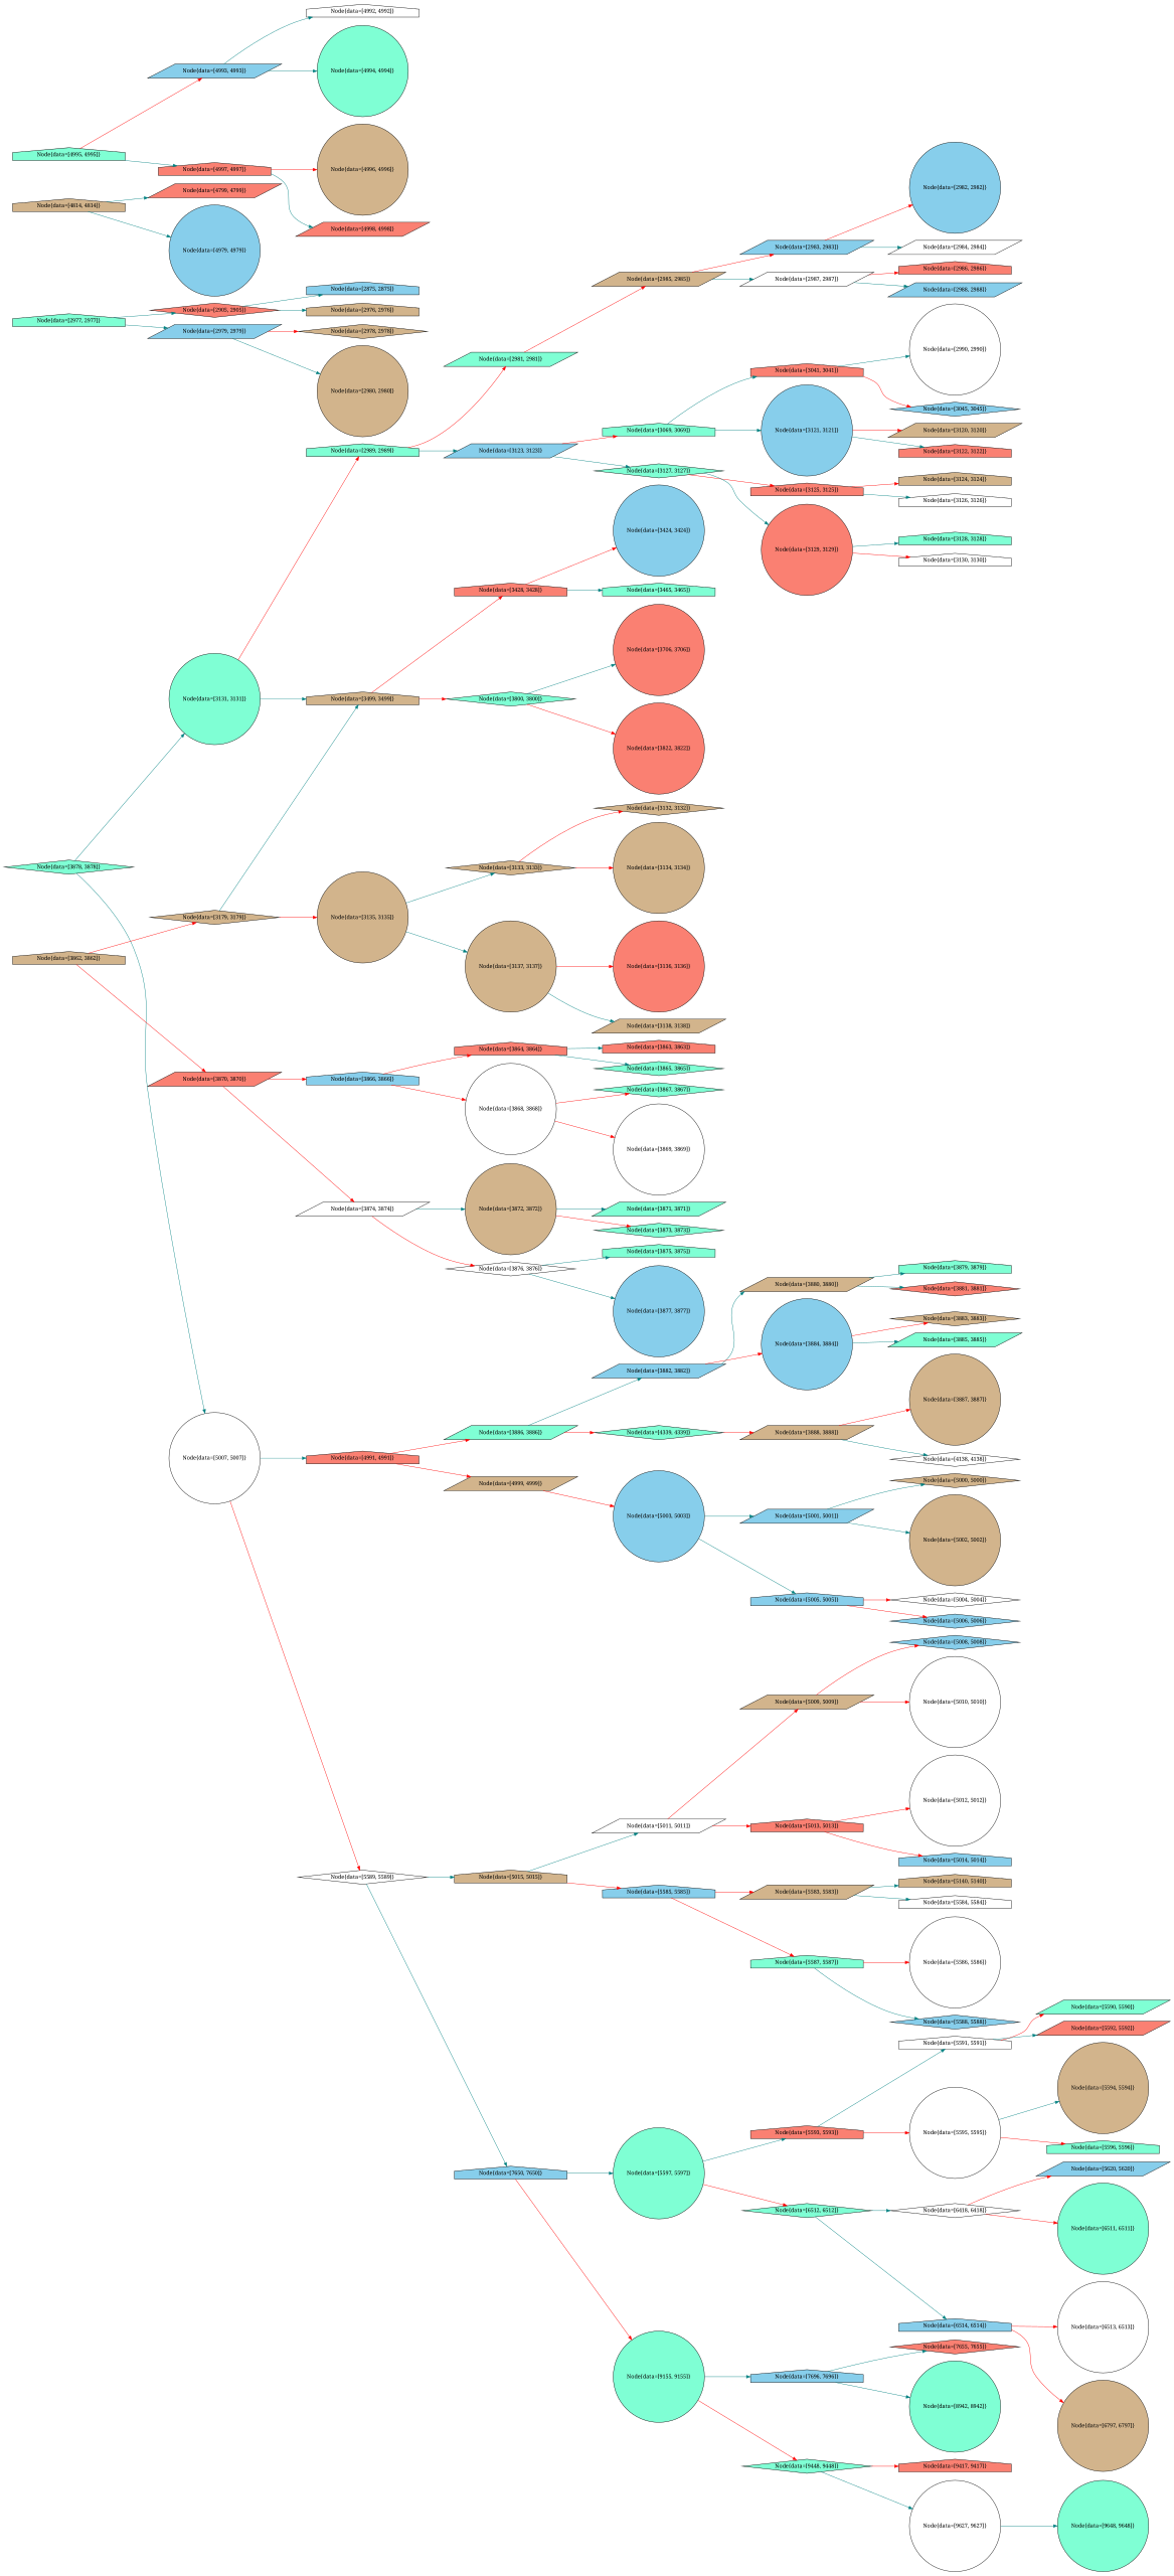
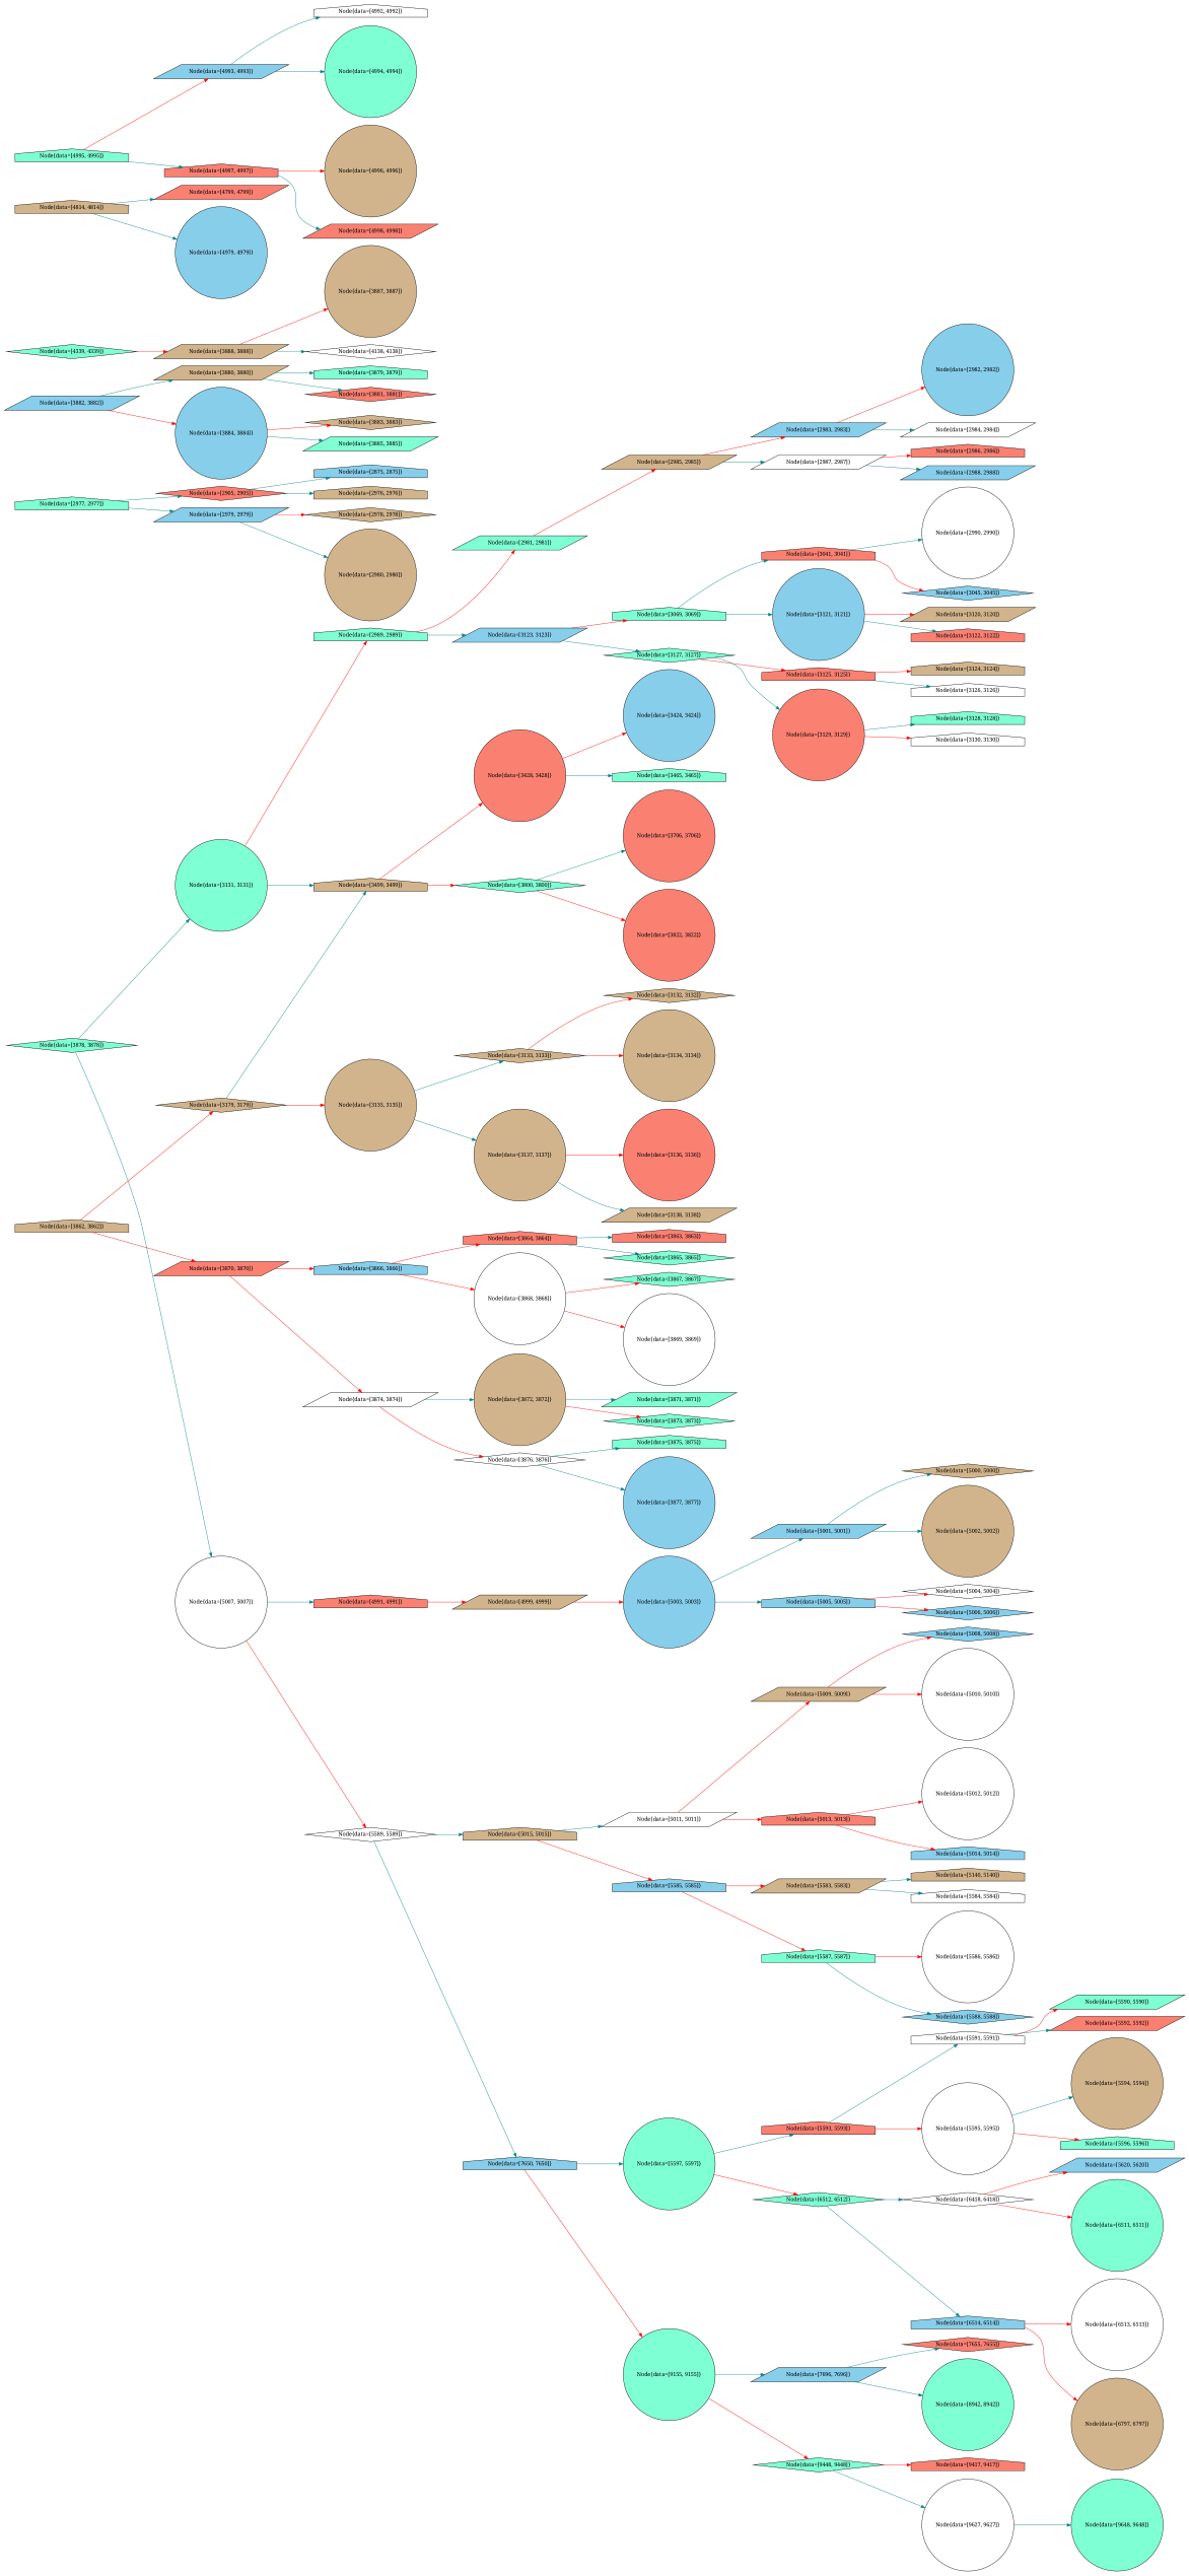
  digraph {
    fontname="Noto Serif"
    rankdir=LR
    node [fillcolor=aquamarine fontname="Noto Serif" shape=house style=filled]
    edge [color=teal fontname="Noto Serif"]
    n1 [label="Node{data=[3878, 3878]}" shape=diamond]
    n2 [label="Node{data=[3131, 3131]}" shape=circle]
    n3 [fillcolor=white label="Node{data=[5007, 5007]}" shape=circle]
    n4 [label="Node{data=[2989, 2989]}"]
    n5 [fillcolor=tan label="Node{data=[3499, 3499]}"]
    n6 [fillcolor=salmon label="Node{data=[4991, 4991]}"]
    n7 [fillcolor=white label="Node{data=[5589, 5589]}" shape=diamond]
    n8 [label="Node{data=[2981, 2981]}" shape=parallelogram]
    n9 [fillcolor=skyblue label="Node{data=[3123, 3123]}" shape=parallelogram]
    n10 [fillcolor=tan label="Node{data=[3862, 3862]}"]
    n11 [fillcolor=tan label="Node{data=[3179, 3179]}" shape=diamond]
    n12 [fillcolor=salmon label="Node{data=[3870, 3870]}" shape=parallelogram]
    n13 [fillcolor=tan label="Node{data=[2985, 2985]}" shape=parallelogram]
    n14 [label="Node{data=[3069, 3069]}"]
    n15 [label="Node{data=[3127, 3127]}" shape=diamond]
    n16 [label="Node{data=[2977, 2977]}"]
    n17 [fillcolor=salmon label="Node{data=[2905, 2905]}" shape=diamond]
    n18 [fillcolor=skyblue label="Node{data=[2979, 2979]}" shape=parallelogram]
    n19 [fillcolor=skyblue label="Node{data=[2983, 2983]}" shape=parallelogram]
    n20 [fillcolor=white label="Node{data=[2987, 2987]}" shape=parallelogram]
    n21 [fillcolor=skyblue label="Node{data=[2875, 2875]}"]
    n22 [fillcolor=tan label="Node{data=[2976, 2976]}"]
    n23 [fillcolor=tan label="Node{data=[2978, 2978]}" shape=diamond]
    n24 [fillcolor=tan label="Node{data=[2980, 2980]}" shape=circle]
    n25 [fillcolor=skyblue label="Node{data=[2982, 2982]}" shape=circle]
    n26 [fillcolor=white label="Node{data=[2984, 2984]}" shape=parallelogram]
    n27 [fillcolor=salmon label="Node{data=[2986, 2986]}"]
    n28 [fillcolor=skyblue label="Node{data=[2988, 2988]}" shape=parallelogram]
    n29 [fillcolor=salmon label="Node{data=[3041, 3041]}"]
    n30 [fillcolor=skyblue label="Node{data=[3121, 3121]}" shape=circle]
    n31 [fillcolor=salmon label="Node{data=[3125, 3125]}"]
    n32 [fillcolor=salmon label="Node{data=[3129, 3129]}" shape=circle]
    n33 [fillcolor=white label="Node{data=[2990, 2990]}" shape=circle]
    n34 [fillcolor=skyblue label="Node{data=[3045, 3045]}" shape=diamond]
    n35 [fillcolor=tan label="Node{data=[3120, 3120]}" shape=parallelogram]
    n36 [fillcolor=salmon label="Node{data=[3122, 3122]}"]
    n37 [fillcolor=tan label="Node{data=[3124, 3124]}"]
    n38 [fillcolor=white label="Node{data=[3126, 3126]}"]
    n39 [label="Node{data=[3128, 3128]}"]
    n40 [fillcolor=white label="Node{data=[3130, 3130]}"]
    n41 [fillcolor=tan label="Node{data=[3135, 3135]}" shape=circle]
    n42 [fillcolor=skyblue label="Node{data=[3866, 3866]}"]
    n43 [fillcolor=white label="Node{data=[3874, 3874]}" shape=parallelogram]
    n44 [fillcolor=tan label="Node{data=[3133, 3133]}" shape=diamond]
    n45 [fillcolor=tan label="Node{data=[3137, 3137]}" shape=circle]
-   n46 [fillcolor=salmon label="Node{data=[3428, 3428]}"]
+   n46 [fillcolor=salmon label="Node{data=[3428, 3428]}" shape=circle]
    n47 [label="Node{data=[3800, 3800]}" shape=diamond]
    n48 [fillcolor=tan label="Node{data=[3132, 3132]}" shape=diamond]
    n49 [fillcolor=tan label="Node{data=[3134, 3134]}" shape=circle]
    n50 [fillcolor=salmon label="Node{data=[3136, 3136]}" shape=circle]
    n51 [fillcolor=tan label="Node{data=[3138, 3138]}" shape=parallelogram]
    n52 [fillcolor=skyblue label="Node{data=[3424, 3424]}" shape=circle]
    n53 [label="Node{data=[3465, 3465]}"]
    n54 [fillcolor=salmon label="Node{data=[3706, 3706]}" shape=circle]
    n55 [fillcolor=salmon label="Node{data=[3822, 3822]}" shape=circle]
    n56 [fillcolor=salmon label="Node{data=[3864, 3864]}"]
    n57 [fillcolor=white label="Node{data=[3868, 3868]}" shape=circle]
    n58 [fillcolor=tan label="Node{data=[3872, 3872]}" shape=circle]
    n59 [fillcolor=white label="Node{data=[3876, 3876]}" shape=diamond]
    n60 [fillcolor=salmon label="Node{data=[3863, 3863]}"]
    n61 [label="Node{data=[3865, 3865]}" shape=diamond]
    n62 [label="Node{data=[3867, 3867]}" shape=diamond]
    n63 [fillcolor=white label="Node{data=[3869, 3869]}" shape=circle]
    n64 [label="Node{data=[3871, 3871]}" shape=parallelogram]
    n65 [label="Node{data=[3873, 3873]}" shape=diamond]
    n66 [label="Node{data=[3875, 3875]}"]
    n67 [fillcolor=skyblue label="Node{data=[3877, 3877]}" shape=circle]
-   n68 [label="Node{data=[3886, 3886]}" shape=parallelogram]
    n69 [fillcolor=tan label="Node{data=[4999, 4999]}" shape=parallelogram]
    n70 [fillcolor=tan label="Node{data=[5015, 5015]}"]
    n71 [fillcolor=skyblue label="Node{data=[7650, 7650]}"]
    n72 [fillcolor=skyblue label="Node{data=[3882, 3882]}" shape=parallelogram]
    n73 [label="Node{data=[4339, 4339]}" shape=diamond]
    n74 [fillcolor=skyblue label="Node{data=[5003, 5003]}" shape=circle]
    n75 [fillcolor=tan label="Node{data=[3880, 3880]}" shape=parallelogram]
    n76 [fillcolor=skyblue label="Node{data=[3884, 3884]}" shape=circle]
    n77 [fillcolor=tan label="Node{data=[3888, 3888]}" shape=parallelogram]
    n78 [label="Node{data=[3879, 3879]}"]
    n79 [fillcolor=salmon label="Node{data=[3881, 3881]}" shape=diamond]
    n80 [fillcolor=tan label="Node{data=[3883, 3883]}" shape=diamond]
    n81 [label="Node{data=[3885, 3885]}" shape=parallelogram]
    n82 [fillcolor=tan label="Node{data=[3887, 3887]}" shape=circle]
    n83 [fillcolor=white label="Node{data=[4138, 4138]}" shape=diamond]
    n84 [fillcolor=tan label="Node{data=[4814, 4814]}"]
    n85 [fillcolor=salmon label="Node{data=[4799, 4799]}" shape=parallelogram]
    n86 [fillcolor=skyblue label="Node{data=[4979, 4979]}" shape=circle]
    n87 [label="Node{data=[4995, 4995]}"]
    n88 [fillcolor=skyblue label="Node{data=[4993, 4993]}" shape=parallelogram]
    n89 [fillcolor=salmon label="Node{data=[4997, 4997]}"]
    n90 [fillcolor=skyblue label="Node{data=[5001, 5001]}" shape=parallelogram]
    n91 [fillcolor=skyblue label="Node{data=[5005, 5005]}"]
    n92 [fillcolor=white label="Node{data=[4992, 4992]}"]
    n93 [label="Node{data=[4994, 4994]}" shape=circle]
    n94 [fillcolor=tan label="Node{data=[4996, 4996]}" shape=circle]
    n95 [fillcolor=salmon label="Node{data=[4998, 4998]}" shape=parallelogram]
    n96 [fillcolor=tan label="Node{data=[5000, 5000]}" shape=diamond]
    n97 [fillcolor=tan label="Node{data=[5002, 5002]}" shape=circle]
    n98 [fillcolor=white label="Node{data=[5004, 5004]}" shape=diamond]
    n99 [fillcolor=skyblue label="Node{data=[5006, 5006]}" shape=diamond]
    n100 [fillcolor=white label="Node{data=[5011, 5011]}" shape=parallelogram]
    n101 [fillcolor=skyblue label="Node{data=[5585, 5585]}"]
    n102 [label="Node{data=[5597, 5597]}" shape=circle]
    n103 [label="Node{data=[9155, 9155]}" shape=circle]
    n104 [fillcolor=tan label="Node{data=[5009, 5009]}" shape=parallelogram]
    n105 [fillcolor=salmon label="Node{data=[5013, 5013]}"]
    n106 [fillcolor=tan label="Node{data=[5583, 5583]}" shape=parallelogram]
    n107 [label="Node{data=[5587, 5587]}"]
    n108 [fillcolor=skyblue label="Node{data=[5008, 5008]}" shape=diamond]
    n109 [fillcolor=white label="Node{data=[5010, 5010]}" shape=circle]
    n110 [fillcolor=white label="Node{data=[5012, 5012]}" shape=circle]
    n111 [fillcolor=skyblue label="Node{data=[5014, 5014]}"]
    n112 [fillcolor=tan label="Node{data=[5140, 5140]}"]
    n113 [fillcolor=white label="Node{data=[5584, 5584]}"]
    n114 [fillcolor=white label="Node{data=[5586, 5586]}" shape=circle]
    n115 [fillcolor=skyblue label="Node{data=[5588, 5588]}" shape=diamond]
    n116 [fillcolor=salmon label="Node{data=[5593, 5593]}"]
    n117 [label="Node{data=[6512, 6512]}" shape=diamond]
-   n118 [fillcolor=skyblue label="Node{data=[7696, 7696]}"]
+   n118 [fillcolor=skyblue label="Node{data=[7696, 7696]}" shape=parallelogram]
    n119 [label="Node{data=[9448, 9448]}" shape=diamond]
    n120 [fillcolor=white label="Node{data=[5591, 5591]}"]
    n121 [fillcolor=white label="Node{data=[5595, 5595]}" shape=circle]
    n122 [fillcolor=white label="Node{data=[6418, 6418]}" shape=diamond]
    n123 [fillcolor=skyblue label="Node{data=[6514, 6514]}"]
    n124 [label="Node{data=[5590, 5590]}" shape=parallelogram]
    n125 [fillcolor=salmon label="Node{data=[5592, 5592]}" shape=parallelogram]
    n126 [fillcolor=tan label="Node{data=[5594, 5594]}" shape=circle]
    n127 [label="Node{data=[5596, 5596]}"]
    n128 [fillcolor=skyblue label="Node{data=[5620, 5620]}" shape=parallelogram]
    n129 [label="Node{data=[6511, 6511]}" shape=circle]
    n130 [fillcolor=white label="Node{data=[6513, 6513]}" shape=circle]
    n131 [fillcolor=tan label="Node{data=[6797, 6797]}" shape=circle]
    n132 [fillcolor=salmon label="Node{data=[7655, 7655]}" shape=diamond]
    n133 [label="Node{data=[8942, 8942]}" shape=circle]
    n134 [fillcolor=salmon label="Node{data=[9417, 9417]}"]
    n135 [fillcolor=white label="Node{data=[9627, 9627]}" shape=circle]
    n136 [label="Node{data=[9648, 9648]}" shape=circle]
    n1 -> n2
    n1 -> n3
    n2 -> n4 [color=red]
    n2 -> n5
    n3 -> n6
    n3 -> n7 [color=red]
    n4 -> n8 [color=red]
    n4 -> n9
    n5 -> n46 [color=red]
    n5 -> n47 [color=red]
-   n6 -> n68 [color=red]
    n6 -> n69 [color=red]
    n7 -> n70
    n7 -> n71
    n8 -> n13 [color=red]
    n9 -> n14 [color=red]
    n9 -> n15
    n10 -> n11 [color=red]
    n10 -> n12 [color=red]
    n11 -> n5
    n11 -> n41 [color=red]
    n12 -> n42 [color=red]
    n12 -> n43 [color=red]
    n13 -> n19 [color=red]
    n13 -> n20
    n14 -> n29
    n14 -> n30
    n15 -> n31 [color=red]
    n15 -> n32
    n16 -> n17
    n16 -> n18
    n17 -> n21
    n17 -> n22
    n18 -> n23 [color=red]
    n18 -> n24
    n19 -> n25 [color=red]
    n19 -> n26
    n20 -> n27 [color=red]
    n20 -> n28
    n29 -> n33
    n29 -> n34 [color=red]
    n30 -> n35 [color=red]
    n30 -> n36
    n31 -> n37 [color=red]
    n31 -> n38
    n32 -> n39
    n32 -> n40 [color=red]
    n41 -> n44
    n41 -> n45
    n42 -> n56 [color=red]
    n42 -> n57 [color=red]
    n43 -> n58
    n43 -> n59 [color=red]
    n44 -> n48 [color=red]
    n44 -> n49 [color=red]
    n45 -> n50 [color=red]
    n45 -> n51
    n46 -> n52 [color=red]
    n46 -> n53
    n47 -> n54
    n47 -> n55 [color=red]
    n56 -> n60
    n56 -> n61
    n57 -> n62 [color=red]
    n57 -> n63 [color=red]
    n58 -> n64
    n58 -> n65 [color=red]
    n59 -> n66
    n59 -> n67
-   n68 -> n72
-   n68 -> n73 [color=red]
    n69 -> n74 [color=red]
    n70 -> n100
    n70 -> n101 [color=red]
    n71 -> n102
    n71 -> n103 [color=red]
    n72 -> n75
    n72 -> n76 [color=red]
    n73 -> n77 [color=red]
    n74 -> n90
    n74 -> n91
    n75 -> n78
    n75 -> n79
    n76 -> n80 [color=red]
    n76 -> n81
    n77 -> n82 [color=red]
    n77 -> n83
    n84 -> n85
    n84 -> n86
    n87 -> n88 [color=red]
    n87 -> n89
    n88 -> n92
    n88 -> n93
    n89 -> n94 [color=red]
    n89 -> n95
    n90 -> n96
    n90 -> n97
    n91 -> n98 [color=red]
    n91 -> n99 [color=red]
    n100 -> n104 [color=red]
    n100 -> n105 [color=red]
    n101 -> n106 [color=red]
    n101 -> n107 [color=red]
    n102 -> n116
    n102 -> n117 [color=red]
    n103 -> n118
    n103 -> n119 [color=red]
    n104 -> n108 [color=red]
    n104 -> n109 [color=red]
    n105 -> n110 [color=red]
    n105 -> n111 [color=red]
    n106 -> n112
    n106 -> n113
    n107 -> n114 [color=red]
    n107 -> n115
    n116 -> n120
    n116 -> n121 [color=red]
    n117 -> n122
    n117 -> n123
    n118 -> n132
    n118 -> n133
    n119 -> n134 [color=red]
    n119 -> n135
    n120 -> n124 [color=red]
    n120 -> n125
    n121 -> n126
    n121 -> n127 [color=red]
    n122 -> n128 [color=red]
    n122 -> n129 [color=red]
    n123 -> n130 [color=red]
    n123 -> n131 [color=red]
    n135 -> n136
  }
